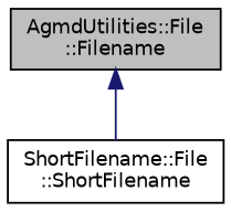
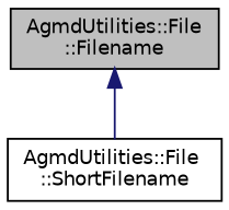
  digraph {
    rankdir=TB
    node [color=black fontname=Helvetica fontsize=10 shape=record style=filled]
    n1 [fillcolor=grey75 fontcolor=black height=0.2 label="AgmdUtilities::File\l::Filename" width=0.4]
-   n2 [fillcolor=white height=0.2 label="ShortFilename::File\l::ShortFilename" width=0.4]
+   n2 [fillcolor=white height=0.2 label="AgmdUtilities::File\l::ShortFilename" width=0.4]
    n1 -> n2 [color=midnightblue dir=back fontname=Helvetica fontsize=10 labelfontname=Helvetica labelfontsize=10 style=solid]
  }
